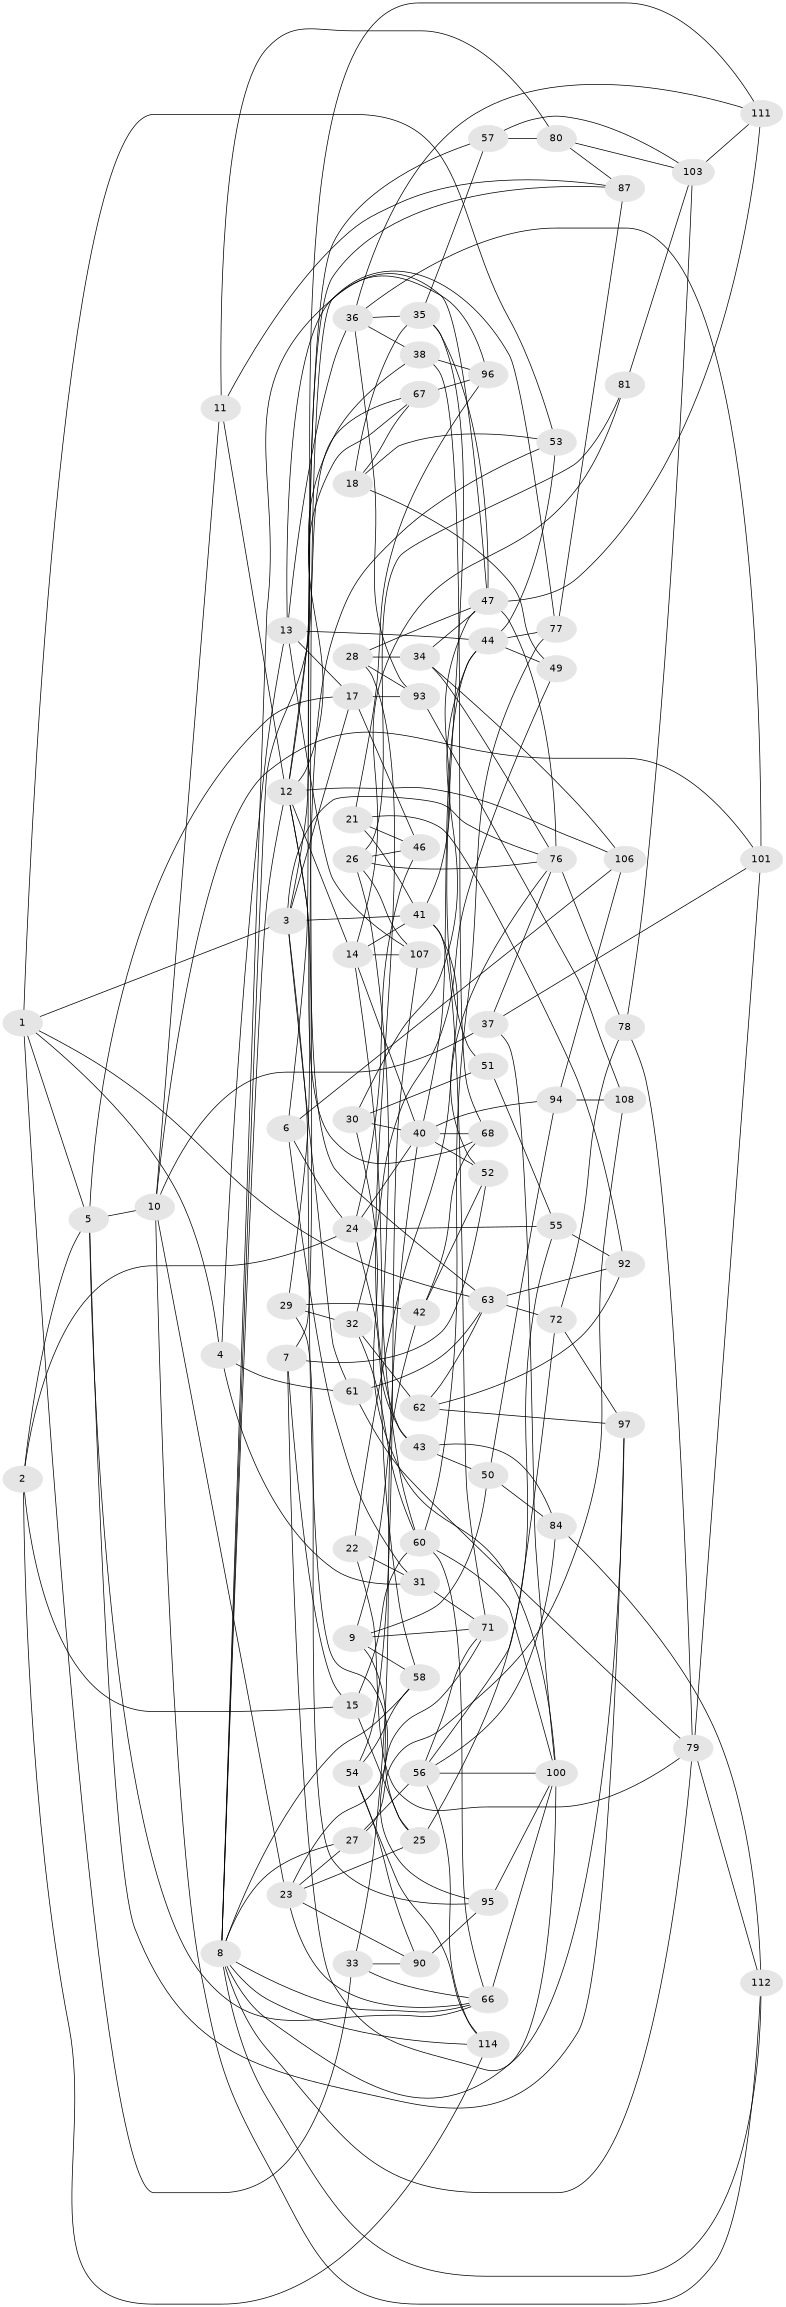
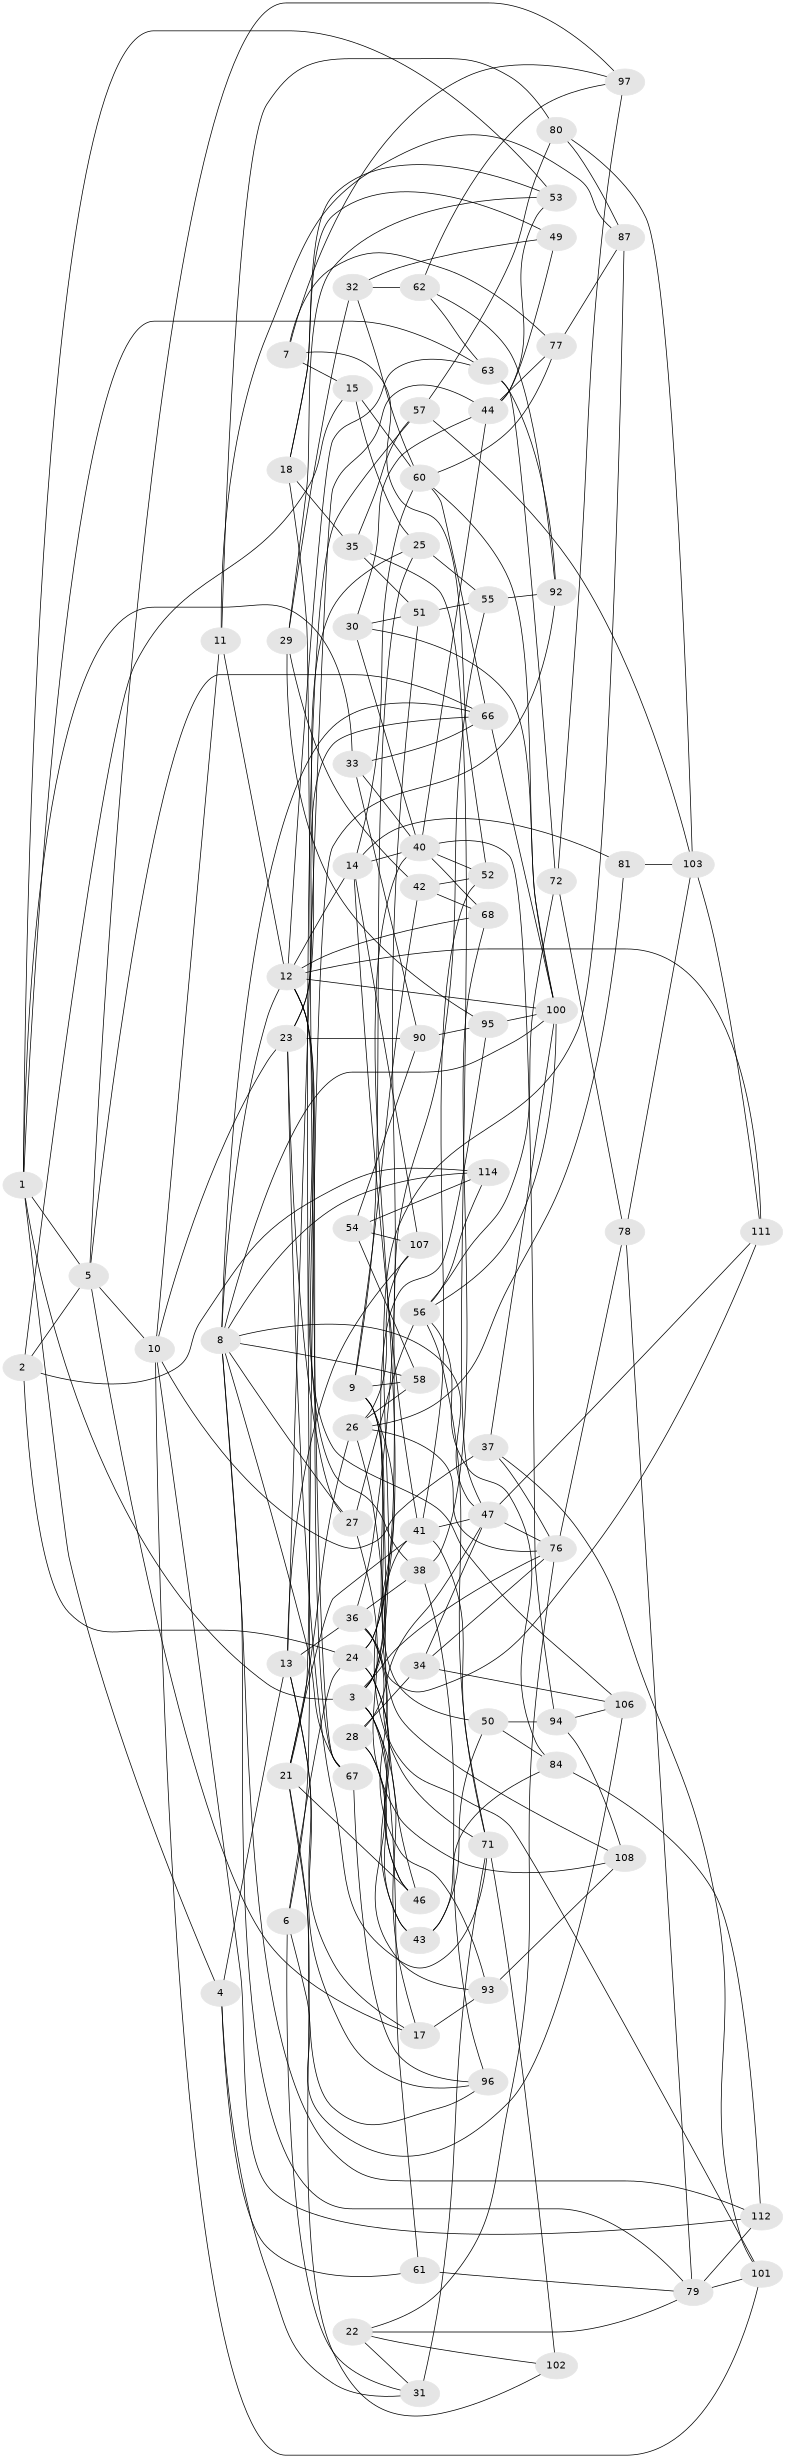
  graph {
    fontname="DejaVu Sans"
    rankdir=LR
    node [color=gray90 fontname="DejaVu Sans" style=filled]
    edge [fontname="DejaVu Sans"]
    1 [super="+89"]
    3 [super="+74+82"]
    4
    5 [super="+16"]
    33
    53
    63 [super="+70"]
    17
    41 [super="+91"]
    46
    61
    76 [super="+99+88"]
    87
    95
    13 [super="+110"]
    31
    10 [super="+65+19"]
    66 [super="+113"]
    97
    40 [super="+45+85"]
    90
    92
    72
    2
    15
    24 [super="+69"]
    114
    25
    60 [super="+118"]
    43
    55
    93
    52
    47 [super="+73+75"]
    71 [super="+105"]
    79 [super="+107"]
    78
    100 [super="+120+123"]
    36 [super="+64"]
    44 [super="+50"]
    96
    n42 [label=107]
    112
    11
    23 [super="+121"]
    37
    101
    6
    57
    106
    80
    103 [super="+117"]
    7
    77
    8 [super="+86+116"]
    12 [super="+122+39+20"]
    27
    58
    67
    14 [super="+48"]
    38
    68
    111
    108
    56 [super="+109"]
    9 [super="+115"]
    42
    n68 [label=50]
    94
    84
+   102
    81
    51
    49
    18
    35
    21 [super="+98"]
    26 [super="+83"]
    22
    28
    34
    29
    32
    62
    30
    54
    1 -- 3
    1 -- 4
    1 -- 5
    1 -- 33
    1 -- 53
    1 -- 63
    3 -- 17
    3 -- 41
-   17 -- 46
+   3 -- 46
    3 -- 61
    3 -- 76
    3 -- 87
    3 -- 95
    4 -- 61
    4 -- 13
    4 -- 31
    5 -- 17
    5 -- 10
    5 -- 66
    5 -- 97
    33 -- 66
    33 -- 40
    33 -- 90
    63 -- 92
    63 -- 72
    17 -- 93
    41 -- 52
    41 -- 47
    41 -- 71
-   61 -- 63
    61 -- 79
    76 -- 78
    95 -- 100
    13 -- 17
    13 -- 36
    13 -- 44
    13 -- 96
    13 -- n42
    31 -- 71
    10 -- 112
    10 -- 11
    10 -- 23
    10 -- 37
    10 -- 101
    66 -- 100
    40 -- 52
    40 -- 44
    40 -- 68
    40 -- 94
    90 -- 95
    72 -- 97
    72 -- 78
    2 -- 5
    2 -- 15
    2 -- 24
    2 -- 114
    15 -- 25
    15 -- 60
    24 -- 46
    24 -- 40
    24 -- 43
    24 -- 55
    25 -- 55
    60 -- 66
    60 -- 100
    60 -- 77
    43 -- n68
    43 -- 84
    55 -- 92
    93 -- 108
    47 -- 76 [weight=2]
    47 -- 111
+   71 -- 102
    79 -- 112
    79 -- 101
    78 -- 79
    78 -- 103
    36 -- 93
    36 -- 101
    36 -- 38
    36 -- 111
-   36 -- 35
+   36 -- 51
    44 -- 53
    44 -- 77
    44 -- 49
    11 -- 87
    11 -- 80
    11 -- 12
    23 -- 66
    23 -- 90
    23 -- 25
    23 -- 71
    23 -- 27
    37 -- 76
    37 -- 100
    37 -- 101
    6 -- 31
    6 -- 24
    6 -- 57
    6 -- 106
    57 -- 80
    57 -- 103
    80 -- 87
    80 -- 103
    103 -- 111
    7 -- 97
    7 -- 15
    7 -- 52
    7 -- 77
    77 -- 87
    8 -- 66
    8 -- 114
    8 -- 47
    8 -- 79
    8 -- 100
    8 -- 112
    8 -- 12
    8 -- 27
    8 -- 58
    8 -- 67
    12 -- 63
+   12 -- 100
    12 -- 106
    12 -- 67
    12 -- 14
    12 -- 38
    12 -- 68
    12 -- 111
    27 -- 108
    27 -- 56
    67 -- 96
    14 -- 41
    14 -- 40
    14 -- 60
    14 -- n42
    14 -- 81
    38 -- 96
    38 -- 68
    56 -- 72
    56 -- 114
    56 -- 71
    56 -- 100
    56 -- 84
    9 -- 25
    9 -- 71
    9 -- 58
+   9 -- 108
    9 -- 42
    9 -- n68
    42 -- 52
    42 -- 68
    n68 -- 94
    n68 -- 84
    94 -- 106
    94 -- 108
    84 -- 112
    81 -- 103 [weight=2]
    51 -- 55
    18 -- 53
    18 -- 67
    18 -- 49
    18 -- 35
    35 -- 47
    35 -- 57
    35 -- 51
    21 -- 41
    21 -- 46
    21 -- 92
    21 -- 96
+   21 -- 102
+   21 -- 26
    26 -- 46
    26 -- 76
    26 -- n42
    26 -- 58
    26 -- 81
    22 -- 76
    22 -- 31
    22 -- 79
+   22 -- 102
    28 -- 43
    28 -- 93
    28 -- 47
    28 -- 34
    34 -- 76
    34 -- 47
    34 -- 106
    29 -- 53
    29 -- 95
    29 -- 42
    29 -- 32
    32 -- 60
    32 -- 49
    32 -- 62
    62 -- 63
    62 -- 97
    62 -- 92
    30 -- 40
    30 -- 100
    30 -- 44
    30 -- 51
    54 -- 90
    54 -- 114
    54 -- n42
    54 -- 58
  }
